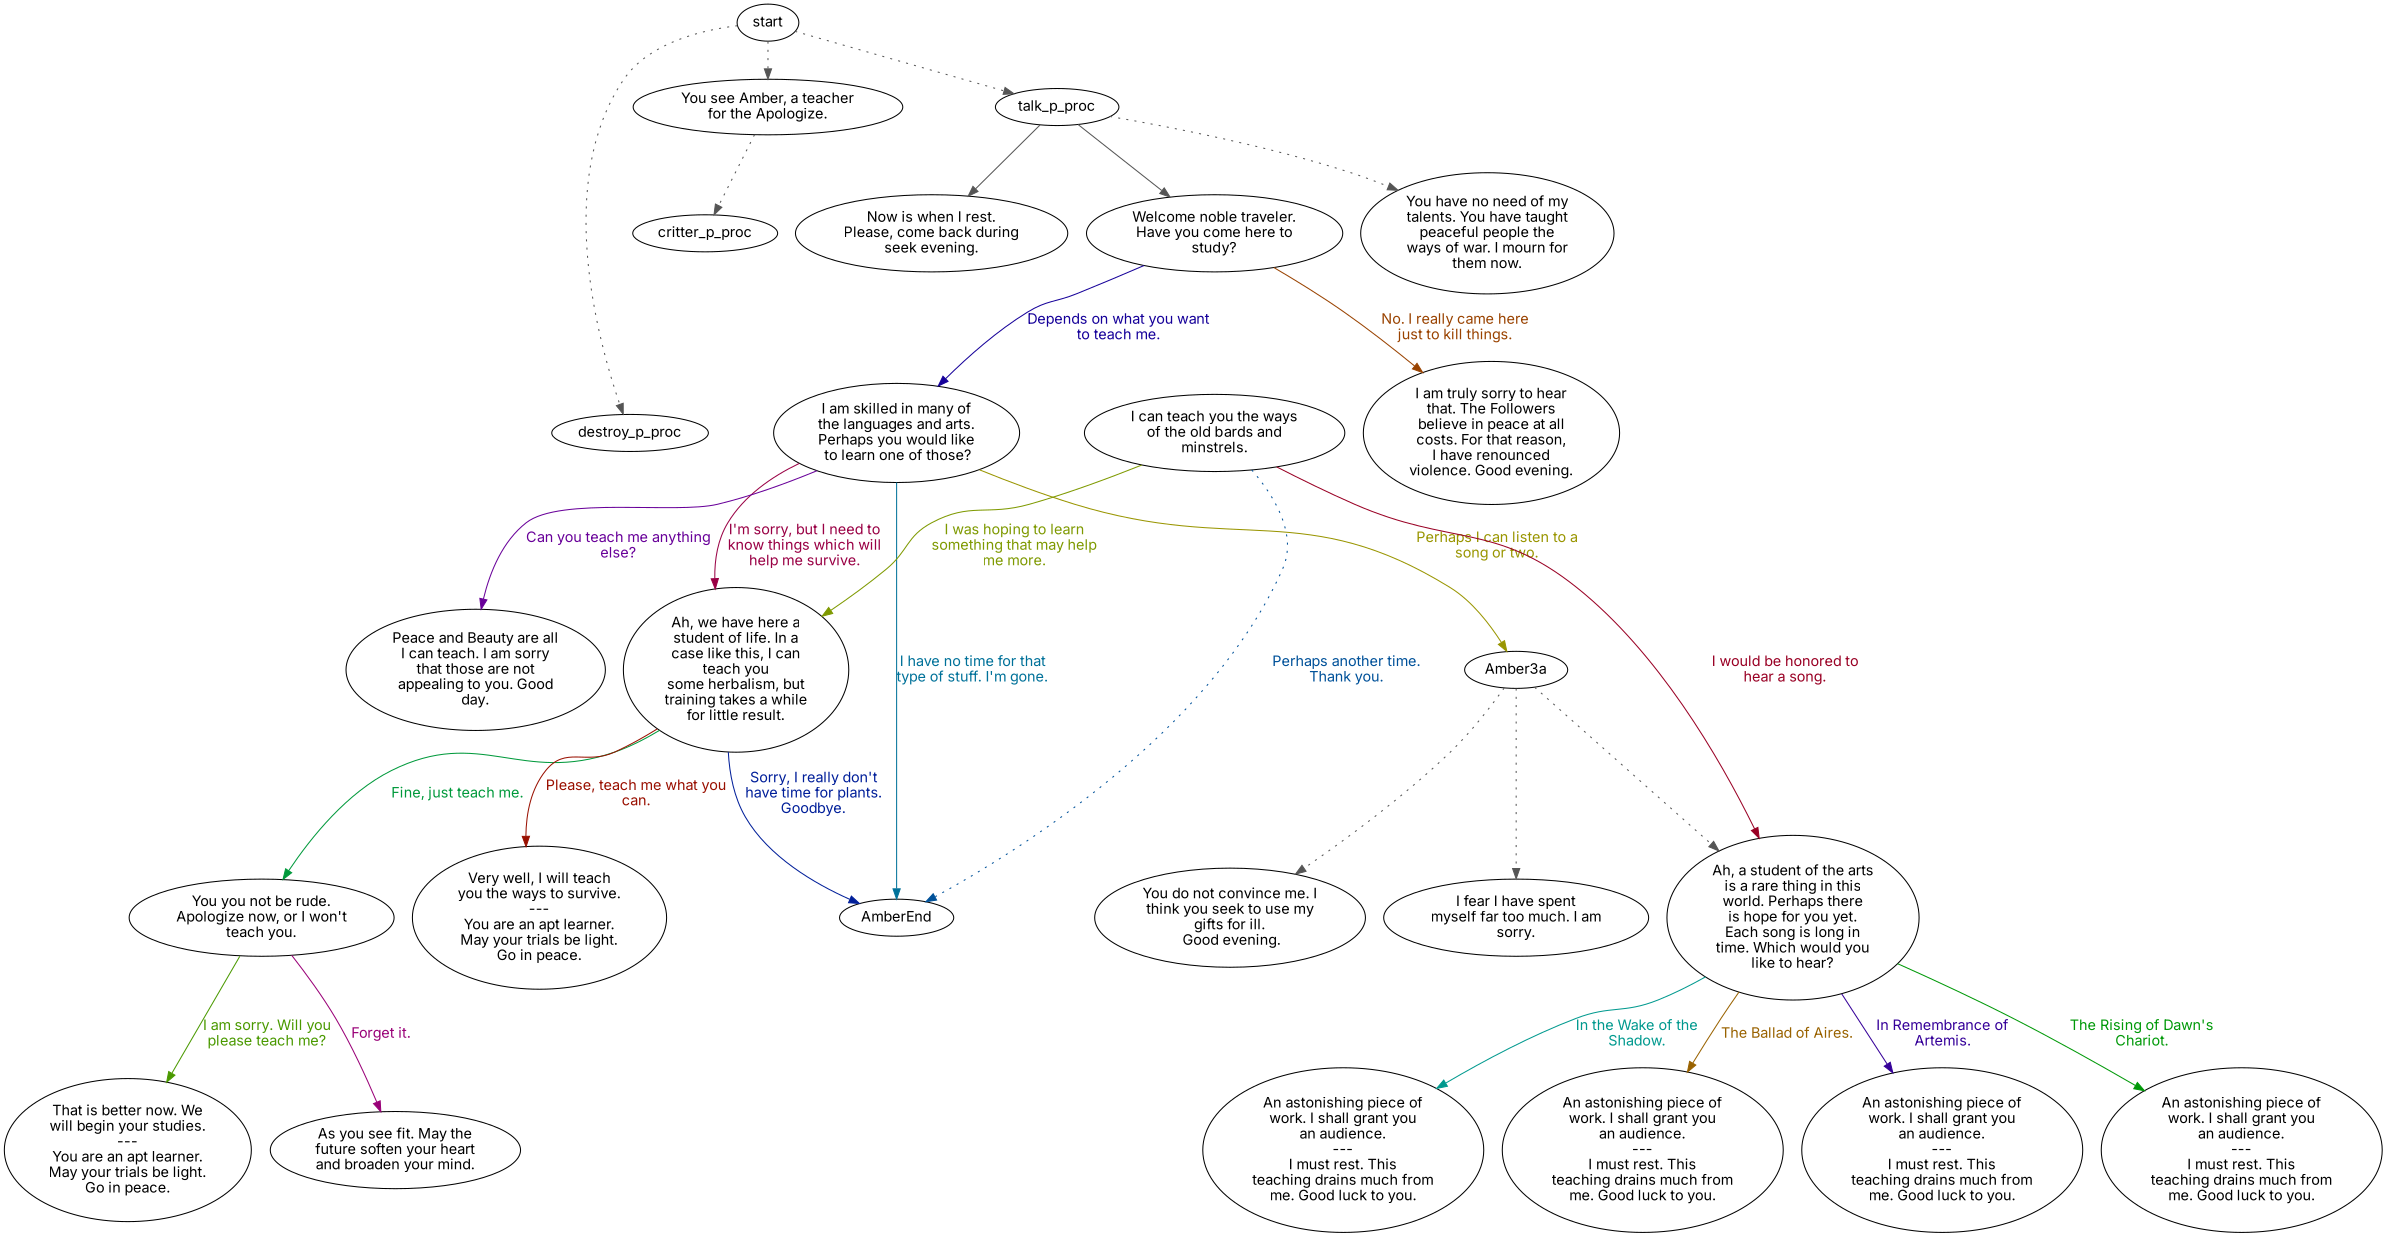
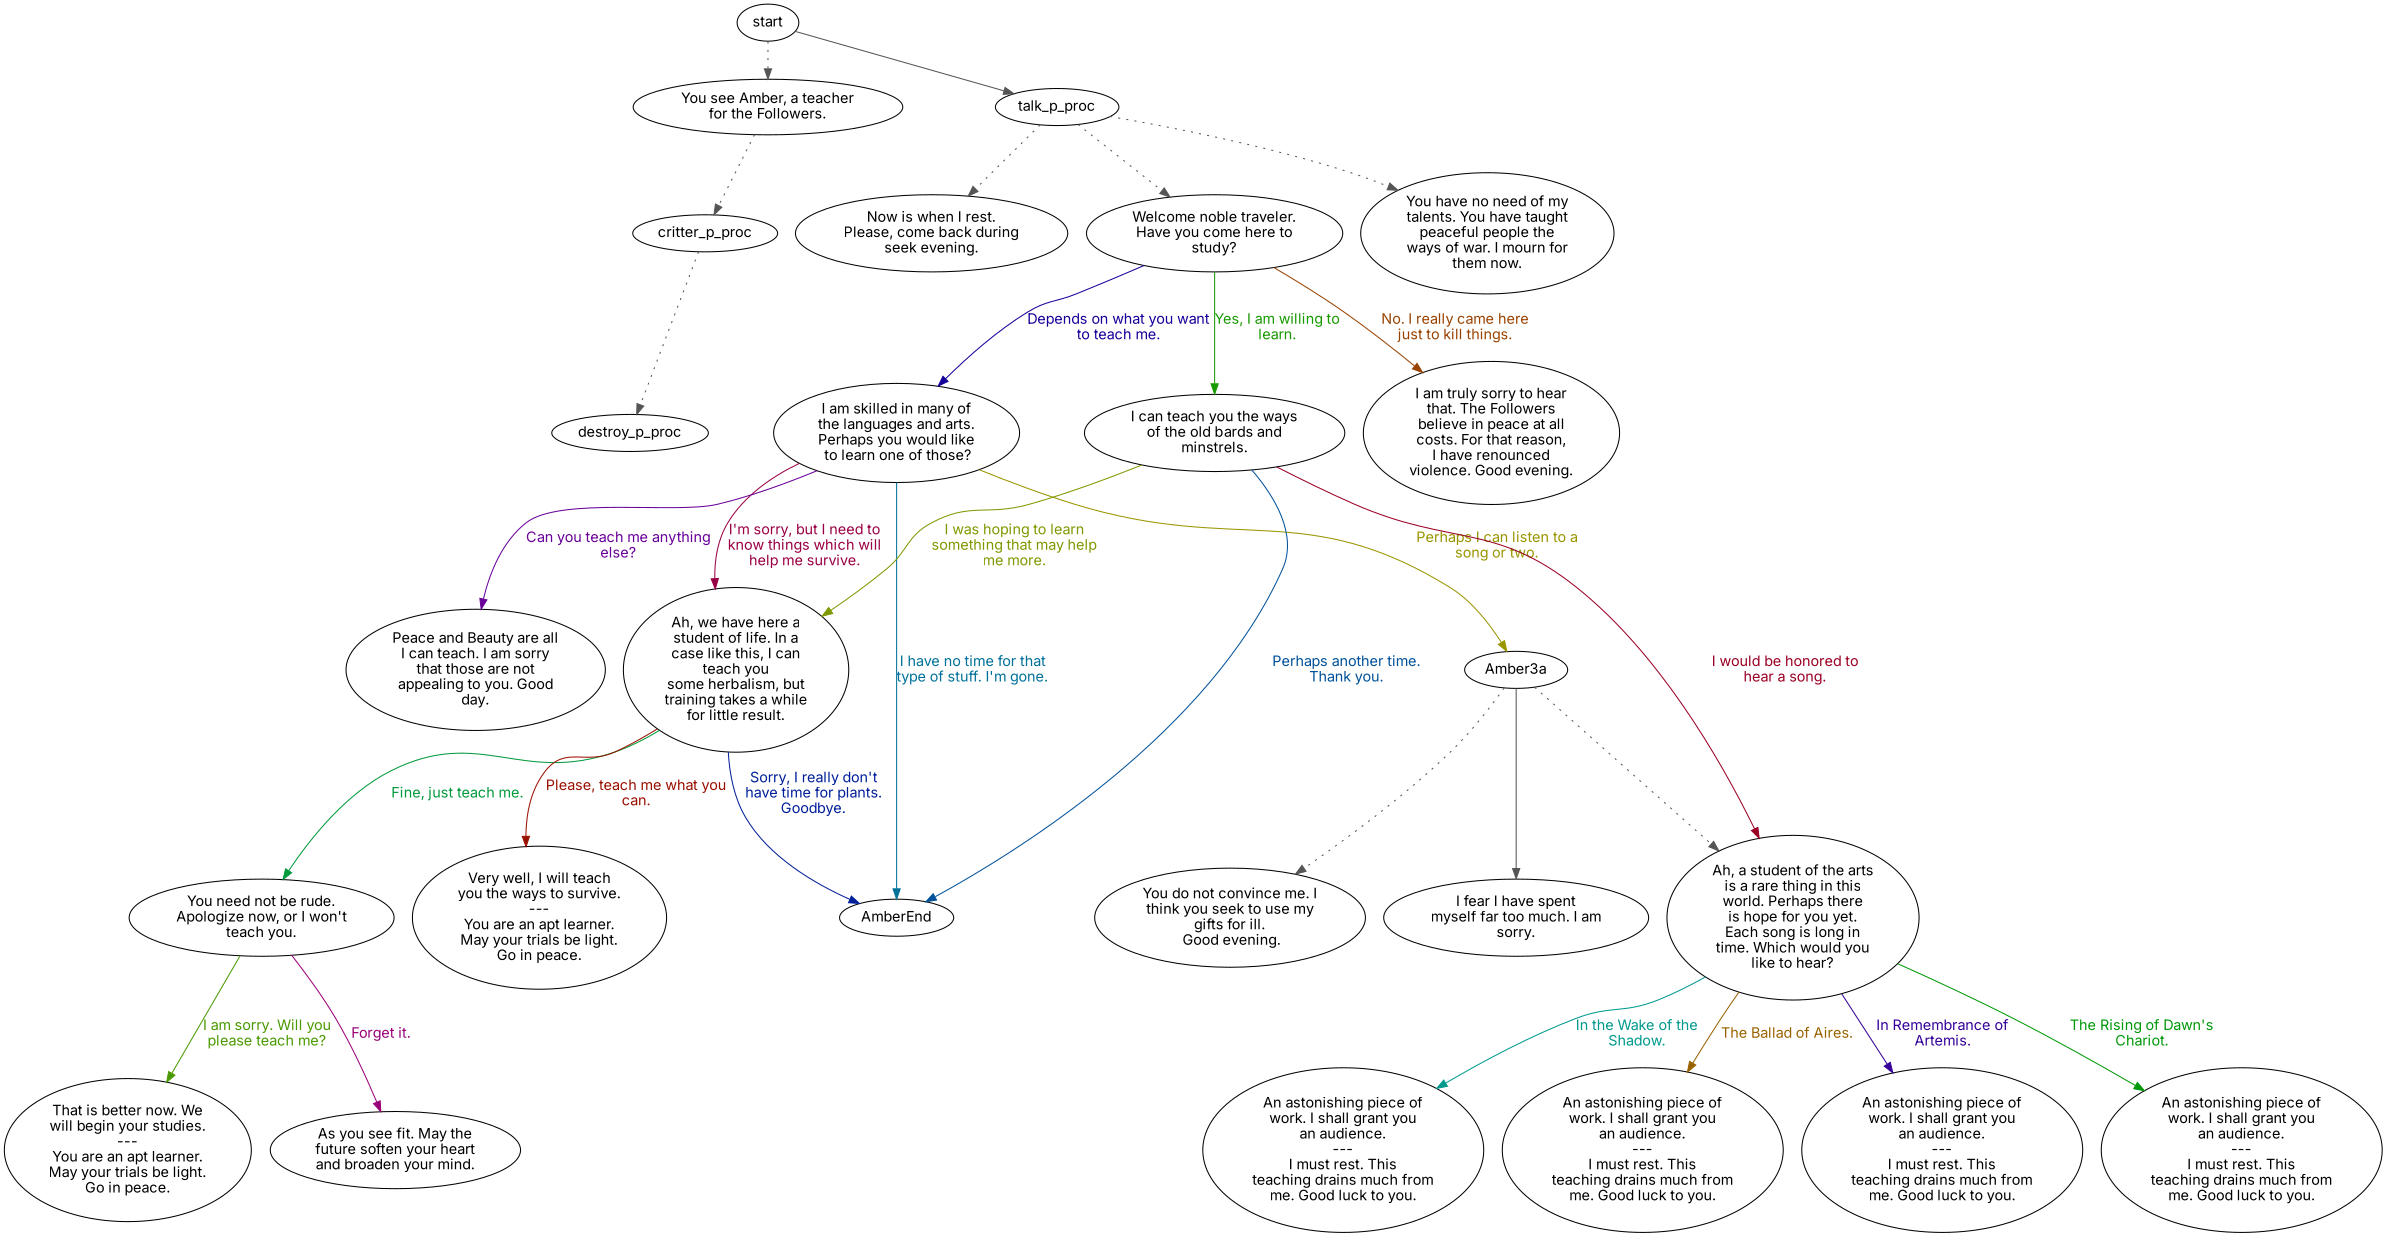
  digraph {
    fontname=Inter
    node [color="#000000" fillcolor="#FFFFFF" fontname=Inter style=filled]
    edge [color="#555555" fontname=Inter]
    start
    destroy_p_proc
-   n3 [label="You see Amber, a teacher\nfor the Apologize."]
+   n3 [label="You see Amber, a teacher\nfor the Followers."]
    talk_p_proc
    critter_p_proc
    n6 [label="You have no need of my\ntalents. You have taught\npeaceful people the\nways of war. I mourn for\nthem now."]
    n7 [label="Now is when I rest.\nPlease, come back during\nseek evening."]
    n8 [label="Welcome noble traveler.\nHave you come here to\nstudy?"]
    n9 [label="I am truly sorry to hear\nthat. The Followers\nbelieve in peace at all\ncosts. For that reason,\nI have renounced\nviolence. Good evening."]
    n10 [label="I am skilled in many of\nthe languages and arts.\nPerhaps you would like\n to learn one of those?"]
    n11 [label="I can teach you the ways\nof the old bards and\nminstrels."]
    n12 [label="Ah, we have here a\nstudent of life. In a\ncase like this, I can\nteach you\nsome herbalism, but\ntraining takes a while\nfor little result."]
    AmberEnd
    Amber3a
    n15 [label="Peace and Beauty are all\nI can teach. I am sorry\nthat those are not\nappealing to you. Good\nday."]
    n16 [label="Ah, a student of the arts\nis a rare thing in this\nworld. Perhaps there\nis hope for you yet.\nEach song is long in\ntime. Which would you\nlike to hear?"]
-   n17 [label="You you not be rude.\nApologize now, or I won't\nteach you."]
+   n17 [label="You need not be rude.\nApologize now, or I won't\nteach you."]
    n18 [label="Very well, I will teach\nyou the ways to survive.\n---\nYou are an apt learner.\nMay your trials be light.\nGo in peace."]
    n19 [label="You do not convince me. I\nthink you seek to use my\ngifts for ill.\n Good evening."]
    n20 [label="I fear I have spent\nmyself far too much. I am\nsorry."]
    n21 [label="An astonishing piece of\nwork. I shall grant you\nan audience.\n---\nI must rest. This\nteaching drains much from\nme. Good luck to you."]
    n22 [label="An astonishing piece of\nwork. I shall grant you\nan audience.\n---\nI must rest. This\nteaching drains much from\nme. Good luck to you."]
    n23 [label="An astonishing piece of\nwork. I shall grant you\nan audience.\n---\nI must rest. This\nteaching drains much from\nme. Good luck to you."]
    n24 [label="An astonishing piece of\nwork. I shall grant you\nan audience.\n---\nI must rest. This\nteaching drains much from\nme. Good luck to you."]
    n25 [label="That is better now. We\nwill begin your studies.\n---\nYou are an apt learner.\nMay your trials be light.\nGo in peace."]
    n26 [label="As you see fit. May the\nfuture soften your heart\nand broaden your mind."]
-   start -> destroy_p_proc [style=dotted]
+   critter_p_proc -> destroy_p_proc [style=dotted]
    start -> n3 [style=dotted]
-   start -> talk_p_proc [style=dotted]
+   start -> talk_p_proc [style=solid]
    n3 -> critter_p_proc [style=dotted]
    talk_p_proc -> n6 [style=dotted]
-   talk_p_proc -> n7 [style=solid]
-   talk_p_proc -> n8 [style=solid]
+   talk_p_proc -> n7 [style=dotted]
+   talk_p_proc -> n8 [style=dotted]
    n8 -> n9 [color="#994200" fontcolor="#994200" label="No. I really came here\njust to kill things."]
    n8 -> n10 [color="#150099" fontcolor="#150099" label="Depends on what you want\nto teach me."]
+   n8 -> n11 [color="#179900" fontcolor="#179900" label="Yes, I am willing to\nlearn."]
    n10 -> n12 [color="#990044" fontcolor="#990044" label="I'm sorry, but I need to\nknow things which will\nhelp me survive."]
    n10 -> AmberEnd [color="#007199" fontcolor="#007199" label="I have no time for that\ntype of stuff. I'm gone."]
    n10 -> Amber3a [color="#999500" fontcolor="#999500" label="Perhaps I can listen to a\nsong or two."]
    n10 -> n15 [color="#680099" fontcolor="#680099" label="Can you teach me anything\nelse?"]
    n11 -> n12 [color="#7E9900" fontcolor="#7E9900" label="I was hoping to learn\nsomething that may help\nme more."]
-   n11 -> AmberEnd [color="#005199" fontcolor="#005199" label="Perhaps another time.\nThank you." style=dotted]
+   n11 -> AmberEnd [color="#005199" fontcolor="#005199" label="Perhaps another time.\nThank you."]
    n11 -> n16 [color="#990024" fontcolor="#990024" label="I would be honored to\nhear a song."]
    n12 -> AmberEnd [color="#001E99" fontcolor="#001E99" label="Sorry, I really don't\nhave time for plants.\nGoodbye."]
    n12 -> n17 [color="#00993B" fontcolor="#00993B" label="Fine, just teach me."]
    n12 -> n18 [color="#990F00" fontcolor="#990F00" label="Please, teach me what you\ncan."]
    Amber3a -> n16 [style=dotted]
    Amber3a -> n19 [style=dotted]
-   Amber3a -> n20 [style=dotted]
+   Amber3a -> n20 [style=solid]
    n16 -> n21 [color="#00998E" fontcolor="#00998E" label="In the Wake of the\nShadow."]
    n16 -> n22 [color="#996200" fontcolor="#996200" label="The Ballad of Aires."]
    n16 -> n23 [color="#350099" fontcolor="#350099" label="In Remembrance of\nArtemis."]
    n16 -> n24 [color="#009908" fontcolor="#009908" label="The Rising of Dawn's\nChariot."]
    n17 -> n25 [color="#4A9900" fontcolor="#4A9900" label="I am sorry. Will you\nplease teach me?"]
    n17 -> n26 [color="#990077" fontcolor="#990077" label="Forget it."]
  }
